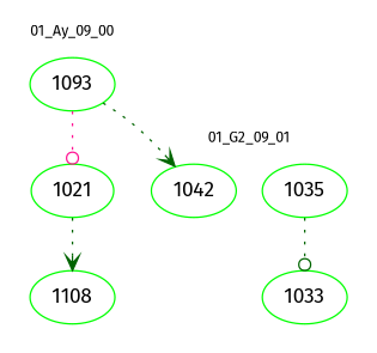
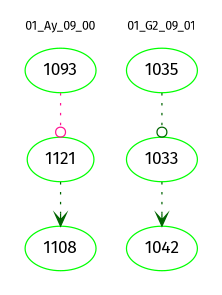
  digraph {
    fontname="Fira Sans"
    node [color=green fontname="Fira Sans"]
    edge [arrowhead=odot color=darkgreen fontname="Fira Sans" style=dotted]
    n1 [label=1093]
-   n2 [label=1021]
+   n2 [label=1121]
    n3 [label=1108]
    n4 [label=1035]
    n5 [label=1033]
    n6 [label=1042]
    subgraph cluster_1 {
      color=white
      fontsize=10
      label="01_Ay_09_00"
      n1
      n2
      n3
    }
    subgraph cluster_2 {
      color=white
      fontsize=10
      label="01_G2_09_01"
      n4
      n5
      n6
    }
    n1 -> n2 [color=deeppink]
    n2 -> n3 [arrowhead=vee]
    n4 -> n5
-   n1 -> n6 [arrowhead=vee]
+   n5 -> n6 [arrowhead=vee]
  }
